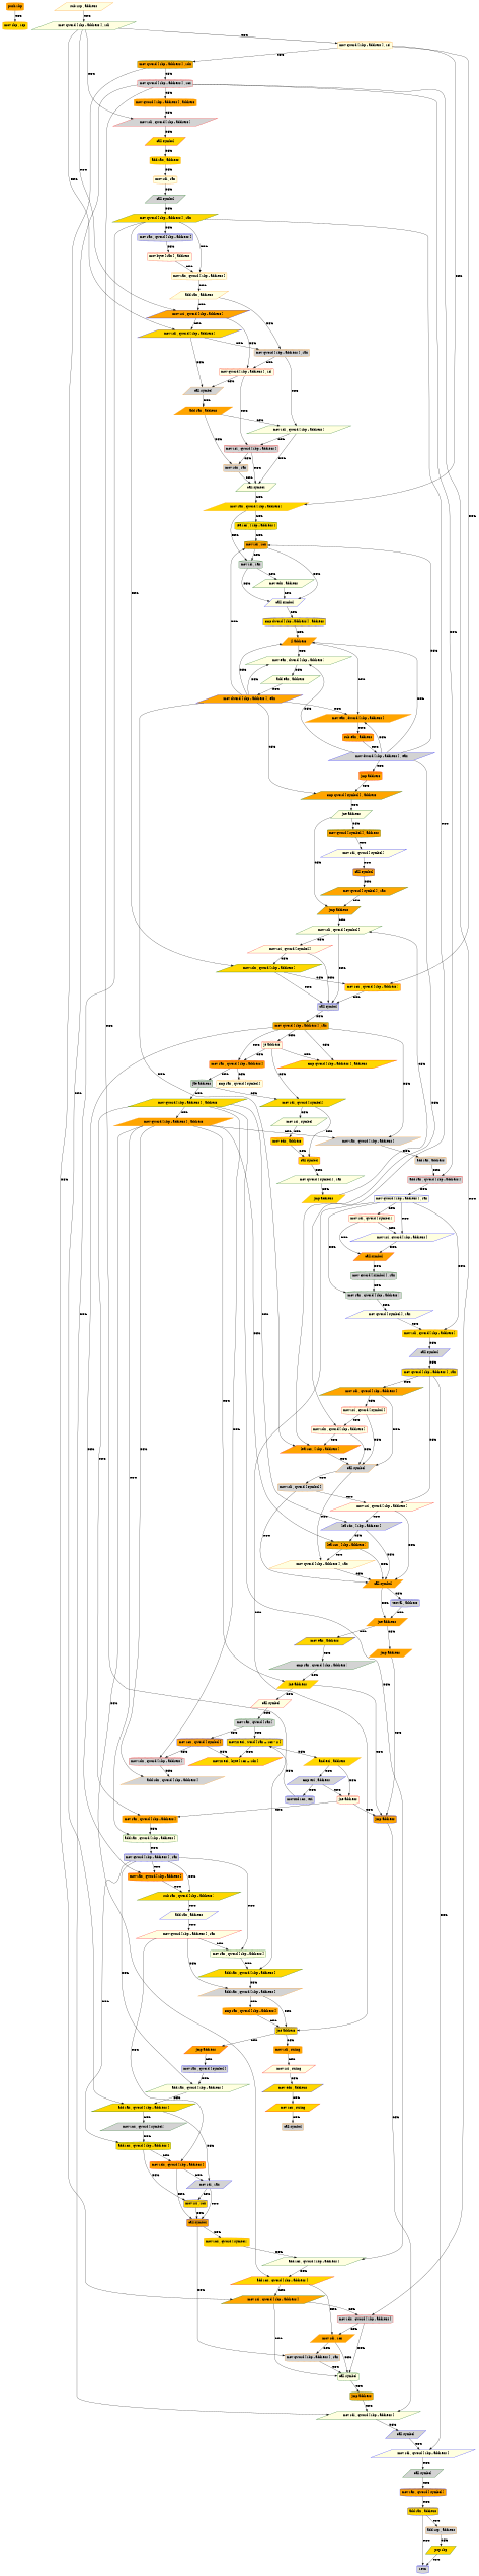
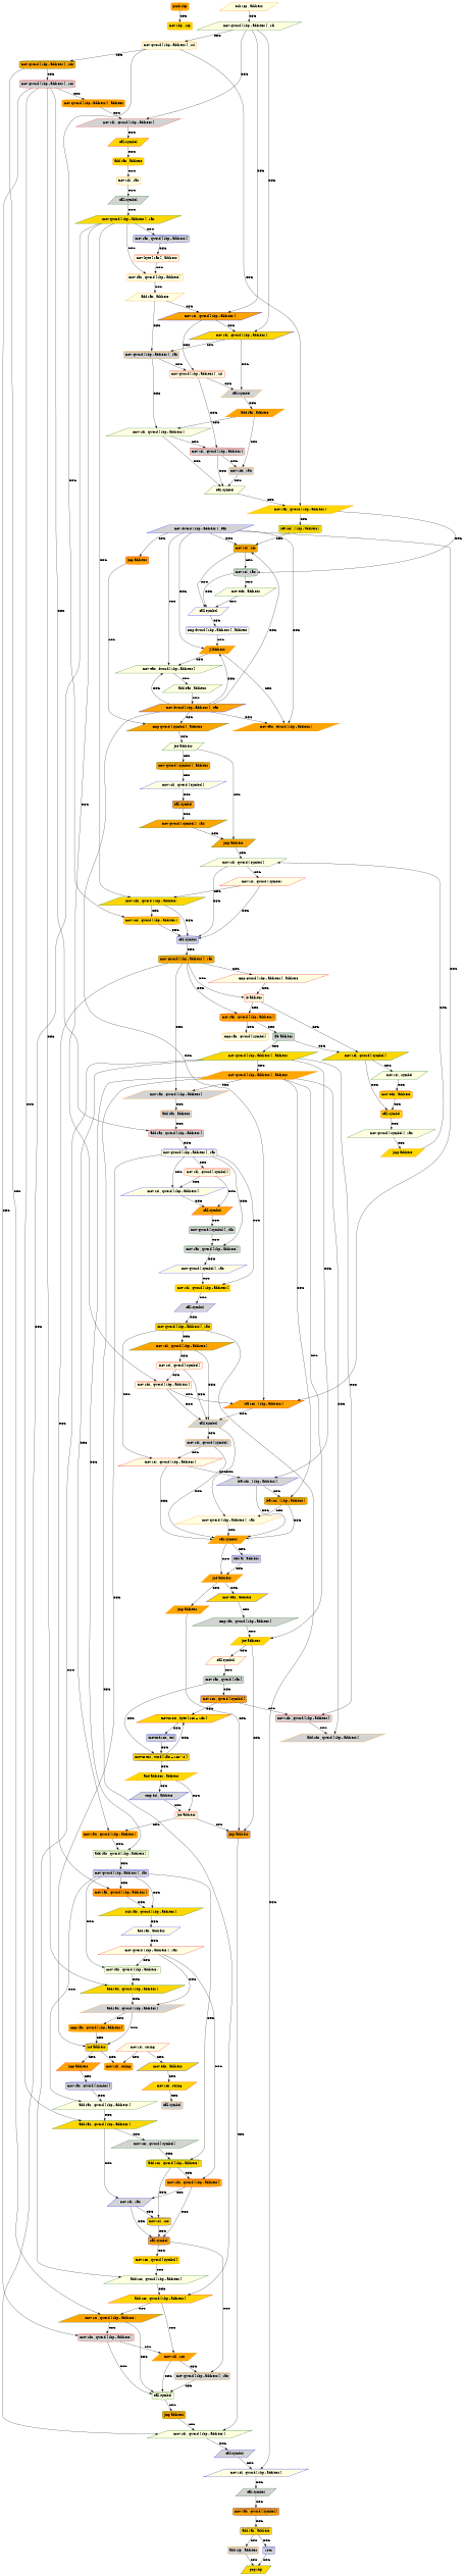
  digraph {
    node [color=darkgreen fillcolor=lightyellow shape=parallelogram style=filled]
    n1 [color=darkorange fillcolor=orange label="push rbp" shape=cylinder]
    n2 [color=darkorange fillcolor=gold label="mov rbp , rsp" shape=cylinder]
    n3 [color=darkorange label="sub rsp , address"]
    n4 [label="mov qword [ rbp - address ] , rdi"]
    n5 [color=darkorange label="mov qword [ rbp - address ] , rsi" shape=cylinder]
    n6 [color=red fillcolor=lightgrey label="mov rdi , qword [ rbp - address ]"]
    n7 [color=blue fillcolor=orange label="mov rsi , qword [ rbp - address ]"]
    n8 [color=blue fillcolor=gold label="mov rdi , qword [ rbp - address ]"]
    n9 [fillcolor=orange label="mov qword [ rbp - address ] , rdx" shape=cylinder]
    n10 [color=darkorange fillcolor=gold label="mov rax , qword [ rbp - address ]"]
    n11 [color=red fillcolor=gold label="mov rcx , qword [ rbp - address ]" shape=cylinder]
    n12 [color=red fillcolor=gold label="call symbol"]
    n13 [color=red label="mov qword [ rbp - address ] , rsi" shape=cylinder]
    n14 [color=darkorange fillcolor=lightgrey label="mov qword [ rbp - address ] , rax" shape=cylinder]
    n15 [color=darkorange fillcolor=lightgrey label="call symbol"]
    n16 [color=red fillcolor=lightgrey label="mov qword [ rbp - address ] , rcx" shape=cylinder]
    n17 [fillcolor=orange label="mov rsi , qword [ rbp - address ]"]
    n18 [fillcolor=gold label="lea rcx , [ rbp - address ]" shape=cylinder]
    n19 [fillcolor=lightgrey label="mov rsi , rax" shape=cylinder]
    n20 [color=blue fillcolor=lightgrey label="call symbol" shape=cylinder]
    n21 [color=darkorange fillcolor=orange label="mov qword [ rbp - address ] , address" shape=cylinder]
    n22 [color=red fillcolor=lightgrey label="add rax , qword [ rbp - address ]" shape=cylinder]
    n23 [fillcolor=gold label="add rax , qword [ rbp - address ]"]
    n24 [fillcolor=gold label="add rax , qword [ rbp - address ]"]
    n25 [color=red fillcolor=lightgrey label="mov rdx , qword [ rbp - address ]" shape=cylinder]
    n26 [label="call symbol" shape=cylinder]
    n27 [color=blue label="mov qword [ rbp - address ] , rax" shape=cylinder]
    n28 [color=darkorange fillcolor=lightgrey label="add rax , qword [ rbp - address ]"]
    n29 [fillcolor=lightgrey label="mov rcx , qword [ symbol ]"]
    n30 [color=blue fillcolor=lightgrey label="mov rdi , rax"]
    n31 [color=darkorange fillcolor=orange label="mov rdi , rcx"]
    n32 [color=darkorange fillcolor=gold label="add rax , address" shape=cylinder]
    n33 [color=darkorange label="mov rdi , rax" shape=cylinder]
    n34 [fillcolor=lightgrey label="call symbol"]
    n35 [fillcolor=gold label="mov qword [ rbp - address ] , rax"]
    n36 [color=blue fillcolor=lightgrey label="mov rax , qword [ rbp - address ]" shape=cylinder]
    n37 [color=darkorange label="mov rax , qword [ rbp - address ]" shape=cylinder]
    n38 [fillcolor=gold label="mov rdx , qword [ rbp - address ]"]
    n39 [color=red label="mov rdx , qword [ rbp - address ]" shape=cylinder]
    n40 [label="mov rdi , qword [ rbp - address ]"]
    n41 [color=red label="mov byte [ rax ] , address" shape=cylinder]
    n42 [color=darkorange label="add rax , address"]
    n43 [color=red fillcolor=orange label="lea rcx , [ rbp - address ]"]
    n44 [color=darkorange fillcolor=lightgrey label="call symbol"]
    n45 [color=blue fillcolor=lightgrey label="call symbol"]
    n46 [label="mov rdi , qword [ rbp - address ]"]
    n47 [color=red fillcolor=lightgrey label="mov rsi , qword [ rbp - address ]" shape=cylinder]
    n48 [color=darkorange fillcolor=orange label="add rax , address"]
    n49 [label="call symbol"]
    n50 [color=darkorange fillcolor=lightgrey label="mov rdx , rax" shape=cylinder]
    n51 [fillcolor=orange label="mov rdi , rcx" shape=cylinder]
    n52 [color=blue label="call symbol"]
    n53 [label="mov edx , address"]
-   n54 [color=blue fillcolor=gold label="cmp dword [ rbp - address ] , address" shape=cylinder]
+   n54 [color=blue label="cmp dword [ rbp - address ] , address" shape=cylinder]
    n55 [color=darkorange fillcolor=orange label="jl address"]
    n56 [label="mov eax , dword [ rbp - address ]"]
    n57 [color=darkorange fillcolor=orange label="mov eax , dword [ rbp - address ]"]
    n58 [label="add eax , address"]
-   n59 [color=red fillcolor=orange label="sub eax , address" shape=cylinder]
    n60 [color=blue fillcolor=orange label="mov dword [ rbp - address ] , eax"]
    n61 [color=blue fillcolor=lightgrey label="mov dword [ rbp - address ] , eax"]
    n62 [fillcolor=orange label="cmp qword [ symbol ] , address"]
    n63 [label="jne address"]
    n64 [fillcolor=orange label="jmp address"]
    n65 [fillcolor=orange label="mov qword [ symbol ] , address" shape=cylinder]
    n66 [color=red fillcolor=orange label="jmp address" shape=cylinder]
    n67 [label="mov rdi , qword [ symbol ]"]
    n68 [color=red label="mov rsi , qword [ symbol ]"]
    n69 [fillcolor=orange label="mov qword [ rbp - address ] , rax" shape=cylinder]
    n70 [color=blue label="mov rdi , qword [ symbol ]"]
    n71 [color=blue fillcolor=orange label="call symbol" shape=cylinder]
    n72 [fillcolor=orange label="mov qword [ symbol ] , rax"]
-   n73 [color=red fillcolor=gold label="cmp qword [ rbp - address ] , address"]
+   n73 [color=red label="cmp qword [ rbp - address ] , address"]
    n74 [color=red label="je address" shape=cylinder]
    n75 [color=red fillcolor=orange label="mov rax , qword [ rbp - address ]" shape=cylinder]
    n76 [color=darkorange fillcolor=lightgrey label="mov rax , qword [ rbp - address ]"]
    n77 [color=red fillcolor=orange label="mov rax , qword [ rbp - address ]" shape=cylinder]
    n78 [fillcolor=gold label="mov rdi , qword [ symbol ]"]
    n79 [color=darkorange label="cmp rax , qword [ symbol ]" shape=cylinder]
    n80 [fillcolor=lightgrey label="jae address" shape=cylinder]
    n81 [color=darkorange fillcolor=lightgrey label="add rax , address" shape=cylinder]
    n82 [fillcolor=gold label="sub rax , qword [ rbp - address ]"]
    n83 [label="mov rsi , symbol"]
    n84 [color=red fillcolor=gold label="call symbol" shape=cylinder]
    n85 [color=red fillcolor=gold label="mov edx , address" shape=cylinder]
    n86 [label="mov qword [ symbol ] , rax"]
    n87 [fillcolor=gold label="mov qword [ rbp - address ] , address"]
    n88 [color=darkorange fillcolor=gold label="jmp address"]
    n89 [color=darkorange fillcolor=orange label="mov qword [ rbp - address ] , address"]
    n90 [color=blue fillcolor=lightgrey label="lea rdx , [ rbp - address ]"]
    n91 [color=red fillcolor=lightgrey label="mov rdx , qword [ rbp - address ]" shape=cylinder]
    n92 [color=darkorange fillcolor=orange label="mov rax , qword [ rbp - address ]" shape=cylinder]
    n93 [label="add rcx , qword [ rbp - address ]"]
    n94 [fillcolor=orange label="lea rcx , [ rbp - address ]" shape=cylinder]
    n95 [color=darkorange fillcolor=gold label="jne address"]
    n96 [color=darkorange fillcolor=lightgrey label="add rdx , qword [ rbp - address ]"]
    n97 [label="add rax , qword [ rbp - address ]" shape=cylinder]
    n98 [color=red fillcolor=gold label="add rcx , qword [ rbp - address ]"]
    n99 [color=darkorange fillcolor=orange label="call symbol"]
    n100 [color=darkorange label="mov qword [ rbp - address ] , rax"]
    n101 [color=blue fillcolor=orange label="jmp address" shape=cylinder]
    n102 [color=red label="call symbol"]
    n103 [color=blue fillcolor=lightgrey label="mov qword [ rbp - address ] , rax" shape=cylinder]
    n104 [color=red label="mov rdi , qword [ symbol ]" shape=cylinder]
    n105 [color=blue label="mov rsi , qword [ rbp - address ]"]
    n106 [fillcolor=lightgrey label="mov rax , qword [ rbp - address ]" shape=cylinder]
    n107 [color=darkorange fillcolor=gold label="mov rdi , qword [ rbp - address ]" shape=cylinder]
    n108 [color=blue fillcolor=gold label="jne address" shape=cylinder]
    n109 [color=red fillcolor=orange label="call symbol"]
    n110 [color=blue label="mov qword [ symbol ] , rax"]
    n111 [color=blue fillcolor=lightgrey label="call symbol"]
    n112 [color=darkorange fillcolor=orange label="mov rdi , string" shape=cylinder]
    n113 [color=red fillcolor=orange label="jmp address"]
    n114 [fillcolor=lightgrey label="mov qword [ symbol ] , rax" shape=cylinder]
    n115 [color=blue fillcolor=gold label="mov qword [ rbp - address ] , rax" shape=cylinder]
    n116 [fillcolor=orange label="mov rdi , qword [ rbp - address ]"]
    n117 [color=red label="mov rsi , qword [ rbp - address ]"]
    n118 [color=blue label="mov rdi , qword [ rbp - address ]"]
    n119 [color=red label="mov rsi , qword [ symbol ]" shape=cylinder]
    n120 [fillcolor=lightgrey label="call symbol"]
    n121 [color=darkorange fillcolor=lightgrey label="mov rdi , qword [ symbol ]" shape=cylinder]
    n122 [color=blue fillcolor=lightgrey label="test al , address" shape=cylinder]
    n123 [color=darkorange fillcolor=orange label="jne address"]
    n124 [color=blue fillcolor=gold label="mov eax , address"]
    n125 [color=darkorange fillcolor=orange label="jmp address"]
    n126 [fillcolor=lightgrey label="cmp rax , qword [ rbp - address ]"]
    n127 [fillcolor=lightgrey label="mov rax , qword [ rax ]" shape=cylinder]
    n128 [color=blue fillcolor=orange label="mov rcx , qword [ symbol ]" shape=cylinder]
    n129 [color=blue fillcolor=gold label="movzx esi , word [ rax + rcx * 2 ]" shape=cylinder]
    n130 [color=red fillcolor=gold label="movzx esi , byte [ rcx + rdx ]"]
-   n131 [color=darkorange fillcolor=gold label="and esi , address"]
+   n131 [color=darkorange fillcolor=gold label="and address , address"]
    n132 [color=blue fillcolor=lightgrey label="movsxd rcx , esi" shape=cylinder]
    n133 [color=blue fillcolor=lightgrey label="cmp esi , address"]
    n134 [color=red label="jne address" shape=cylinder]
    n135 [color=blue fillcolor=orange label="mov rax , qword [ symbol ]" shape=cylinder]
    n136 [color=blue fillcolor=gold label="add rax , address" shape=cylinder]
    n137 [color=darkorange fillcolor=lightgrey label="add rsp , address" shape=cylinder]
    n138 [color=blue fillcolor=lightgrey label=retn shape=cylinder]
    n139 [fillcolor=gold label="pop rbp"]
    n140 [label="mov rax , qword [ rbp - address ]" shape=cylinder]
    n141 [label="add rax , qword [ rbp - address ]"]
    n142 [fillcolor=gold label="add rcx , qword [ rbp - address ]" shape=cylinder]
    n143 [color=blue label="add rax , address"]
    n144 [color=red fillcolor=orange label="mov rdx , qword [ rbp - address ]" shape=cylinder]
    n145 [color=blue fillcolor=gold label="mov rsi , rcx" shape=cylinder]
    n146 [color=red label="mov qword [ rbp - address ] , rax"]
    n147 [color=darkorange fillcolor=orange label="cmp rax , qword [ rbp - address ]" shape=cylinder]
    n148 [color=blue fillcolor=orange label="call symbol" shape=cylinder]
    n149 [color=red label="mov rsi , string"]
    n150 [color=blue fillcolor=lightgrey label="mov rax , qword [ symbol ]" shape=cylinder]
    n151 [color=blue fillcolor=gold label="mov edx , address"]
    n152 [color=red fillcolor=gold label="mov rcx , string"]
    n153 [color=darkorange fillcolor=lightgrey label="call symbol" shape=cylinder]
    n154 [color=darkorange fillcolor=gold label="mov rcx , qword [ symbol ]" shape=cylinder]
    n155 [color=darkorange fillcolor=lightgrey label="mov qword [ rbp - address ] , rax" shape=cylinder]
    n156 [fillcolor=orange label="jmp address" shape=cylinder]
    n1 -> n2 [label=CFG]
    n3 -> n4 [label=CFG]
    n4 -> n5 [label=CFG]
    n4 -> n6 [label=DFG]
    n4 -> n7 [label=DFG]
    n4 -> n8 [label=DFG]
    n5 -> n9 [label=CFG]
    n5 -> n10 [label=DFG]
    n5 -> n11 [label=DFG]
    n6 -> n12 [label=DFG]
    n7 -> n8 [label=CFG]
    n7 -> n13 [label=DFG]
    n8 -> n14 [label=CFG]
    n8 -> n15 [label=DFG]
    n9 -> n16 [label=CFG]
    n9 -> n17 [label=DFG]
    n10 -> n18 [label=CFG]
    n10 -> n19 [label=DFG]
    n11 -> n20 [label=DFG]
    n12 -> n32 [label=DFG]
    n13 -> n15 [label=CFG]
    n13 -> n47 [label=DFG]
    n14 -> n13 [label=CFG]
    n14 -> n46 [label=DFG]
    n15 -> n48 [label=DFG]
    n16 -> n21 [label=CFG]
    n16 -> n22 [label=DFG]
    n16 -> n23 [label=DFG]
    n16 -> n24 [label=DFG]
    n16 -> n25 [label=DFG]
    n17 -> n25 [label=CFG]
    n17 -> n26 [label=DFG]
    n18 -> n51 [label=CFG]
    n19 -> n52 [label=DFG]
    n19 -> n53 [label=CFG]
    n20 -> n69 [label=DFG]
    n21 -> n6 [label=CFG]
    n22 -> n27 [label=DFG]
    n23 -> n28 [label=DFG]
    n24 -> n29 [label=CFG]
    n24 -> n30 [label=DFG]
    n25 -> n26 [label=DFG]
    n25 -> n31 [label=CFG]
    n26 -> n156 [label=CFG]
    n27 -> n104 [label=CFG]
    n27 -> n105 [label=DFG]
    n27 -> n106 [label=DFG]
    n27 -> n107 [label=DFG]
    n27 -> n108 [label=DFG]
    n28 -> n108 [label=DFG]
    n28 -> n147 [label=CFG]
    n29 -> n142 [label=DFG]
    n30 -> n145 [label=CFG]
    n30 -> n148 [label=DFG]
    n31 -> n26 [label=DFG]
    n31 -> n155 [label=CFG]
    n32 -> n33 [label=DFG]
    n33 -> n34 [label=DFG]
    n34 -> n35 [label=DFG]
    n35 -> n36 [label=DFG]
    n35 -> n37 [label=DFG]
    n35 -> n38 [label=DFG]
    n35 -> n39 [label=DFG]
    n35 -> n40 [label=DFG]
    n36 -> n41 [label=DFG]
    n37 -> n42 [label=DFG]
    n38 -> n11 [label=CFG]
    n38 -> n20 [label=DFG]
    n39 -> n43 [label=CFG]
    n39 -> n44 [label=DFG]
    n40 -> n45 [label=DFG]
    n41 -> n37 [label=CFG]
    n42 -> n7 [label=CFG]
    n42 -> n14 [label=DFG]
    n43 -> n44 [label=DFG]
    n44 -> n100 [label=DFG]
    n44 -> n121 [label=CFG]
    n45 -> n118 [label=CFG]
    n46 -> n47 [label=CFG]
    n46 -> n49 [label=DFG]
    n47 -> n49 [label=DFG]
    n47 -> n50 [label=CFG]
    n48 -> n46 [label=CFG]
    n48 -> n50 [label=DFG]
    n49 -> n10 [label=CFG]
    n50 -> n49 [label=DFG]
    n51 -> n19 [label=CFG]
    n51 -> n52 [label=DFG]
    n52 -> n54 [label=CFG]
    n53 -> n52 [label=CFG]
    n54 -> n55 [label=CFG]
    n55 -> n56 [label=CFG]
    n55 -> n57 [label=CFG]
    n56 -> n58 [label=DFG]
-   n57 -> n59 [label=DFG]
    n58 -> n60 [label=DFG]
-   n59 -> n61 [label=DFG]
    n60 -> n43 [label=DFG]
    n60 -> n51 [label=DFG]
    n60 -> n55 [label=DFG]
    n60 -> n56 [label=DFG]
    n60 -> n57 [label=DFG]
    n60 -> n62 [label=CFG]
    n61 -> n43 [label=DFG]
    n61 -> n51 [label=DFG]
    n61 -> n55 [label=DFG]
    n61 -> n56 [label=DFG]
    n61 -> n57 [label=DFG]
    n61 -> n66 [label=CFG]
    n62 -> n63 [label=CFG]
    n63 -> n64 [label=CFG]
    n63 -> n65 [label=CFG]
    n64 -> n67 [label=CFG]
    n65 -> n70 [label=CFG]
    n66 -> n62 [label=CFG]
    n67 -> n20 [label=DFG]
    n67 -> n68 [label=CFG]
    n68 -> n20 [label=DFG]
    n68 -> n38 [label=CFG]
    n69 -> n73 [label=CFG]
    n69 -> n74 [label=DFG]
    n69 -> n75 [label=DFG]
    n69 -> n76 [label=DFG]
    n69 -> n77 [label=DFG]
    n70 -> n71 [label=DFG]
    n71 -> n72 [label=DFG]
    n72 -> n64 [label=CFG]
-   n74 -> n73 [label=CFG]
+   n73 -> n74 [label=CFG]
    n74 -> n75 [label=CFG]
    n74 -> n78 [label=CFG]
    n75 -> n79 [label=CFG]
    n75 -> n80 [label=DFG]
    n76 -> n81 [label=DFG]
    n77 -> n82 [label=DFG]
    n78 -> n83 [label=CFG]
    n78 -> n84 [label=DFG]
    n80 -> n78 [label=CFG]
    n80 -> n87 [label=CFG]
    n81 -> n22 [label=DFG]
    n82 -> n143 [label=DFG]
    n83 -> n85 [label=CFG]
    n84 -> n86 [label=DFG]
    n85 -> n84 [label=CFG]
    n86 -> n88 [label=CFG]
    n87 -> n89 [label=CFG]
    n87 -> n90 [label=DFG]
    n87 -> n91 [label=DFG]
    n87 -> n92 [label=DFG]
    n87 -> n93 [label=DFG]
    n88 -> n67 [label=CFG]
    n89 -> n76 [label=CFG]
    n89 -> n94 [label=DFG]
    n89 -> n95 [label=DFG]
    n89 -> n96 [label=DFG]
    n89 -> n97 [label=DFG]
    n89 -> n98 [label=DFG]
    n90 -> n94 [label=CFG]
    n90 -> n99 [label=DFG]
    n91 -> n96 [label=DFG]
    n92 -> n97 [label=DFG]
    n93 -> n98 [label=DFG]
    n94 -> n99 [label=DFG]
    n94 -> n100 [label=CFG]
    n95 -> n101 [label=CFG]
    n95 -> n102 [label=CFG]
    n97 -> n103 [label=DFG]
    n98 -> n17 [label=CFG]
    n98 -> n31 [label=DFG]
    n99 -> n122 [label=CFG]
    n99 -> n123 [label=DFG]
    n100 -> n99 [label=CFG]
    n101 -> n40 [label=CFG]
    n102 -> n127 [label=DFG]
    n103 -> n77 [label=CFG]
    n103 -> n82 [label=DFG]
    n103 -> n140 [label=DFG]
    n103 -> n141 [label=DFG]
    n103 -> n142 [label=DFG]
    n104 -> n105 [label=CFG]
    n104 -> n109 [label=DFG]
    n105 -> n109 [label=DFG]
    n106 -> n110 [label=DFG]
    n107 -> n111 [label=DFG]
    n108 -> n112 [label=CFG]
    n108 -> n113 [label=CFG]
    n109 -> n114 [label=DFG]
    n110 -> n107 [label=CFG]
    n111 -> n115 [label=DFG]
-   n112 -> n149 [label=CFG]
+   n149 -> n112 [label=CFG]
    n113 -> n150 [label=CFG]
    n114 -> n106 [label=CFG]
    n115 -> n116 [label=DFG]
    n115 -> n117 [label=DFG]
    n115 -> n118 [label=DFG]
    n116 -> n44 [label=DFG]
    n116 -> n119 [label=CFG]
    n117 -> n90 [label=CFG]
    n117 -> n99 [label=DFG]
    n118 -> n120 [label=DFG]
    n119 -> n39 [label=CFG]
    n119 -> n44 [label=DFG]
    n120 -> n135 [label=CFG]
    n121 -> n99 [label=DFG]
    n121 -> n117 [label=CFG]
    n122 -> n123 [label=CFG]
    n123 -> n124 [label=CFG]
    n123 -> n125 [label=CFG]
    n124 -> n126 [label=CFG]
    n125 -> n101 [label=CFG]
    n126 -> n95 [label=CFG]
    n127 -> n128 [label=CFG]
    n127 -> n129 [label=DFG]
    n128 -> n91 [label=CFG]
    n128 -> n130 [label=DFG]
    n129 -> n130 [label=DFG]
    n129 -> n131 [label=DFG]
-   n133 -> n132 [label=DFG]
+   n130 -> n132 [label=DFG]
    n131 -> n133 [label=CFG]
    n131 -> n134 [label=DFG]
    n132 -> n129 [label=DFG]
    n133 -> n134 [label=CFG]
    n134 -> n92 [label=CFG]
    n134 -> n101 [label=CFG]
    n135 -> n136 [label=DFG]
    n136 -> n137 [label=CFG]
    n136 -> n138 [label=DFG]
    n137 -> n139 [label=CFG]
-   n139 -> n138 [label=CFG]
+   n138 -> n139 [label=CFG]
    n140 -> n23 [label=DFG]
    n141 -> n24 [label=DFG]
    n142 -> n144 [label=CFG]
    n142 -> n145 [label=DFG]
    n143 -> n146 [label=DFG]
    n144 -> n30 [label=CFG]
    n144 -> n148 [label=DFG]
    n145 -> n148 [label=DFG]
    n146 -> n28 [label=DFG]
    n146 -> n140 [label=CFG]
    n146 -> n144 [label=DFG]
    n147 -> n108 [label=CFG]
    n148 -> n154 [label=CFG]
    n148 -> n155 [label=DFG]
    n149 -> n151 [label=CFG]
    n150 -> n141 [label=DFG]
    n151 -> n152 [label=CFG]
    n152 -> n153 [label=CFG]
    n154 -> n93 [label=DFG]
    n155 -> n26 [label=CFG]
    n156 -> n40 [label=CFG]
  }
